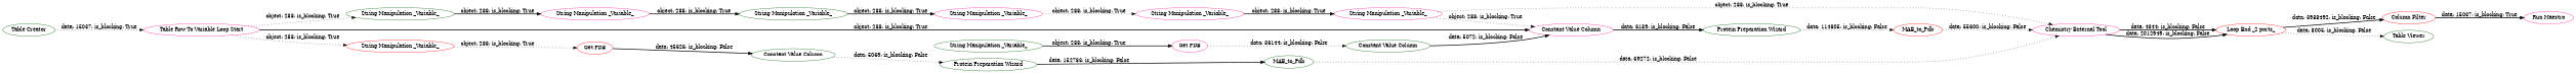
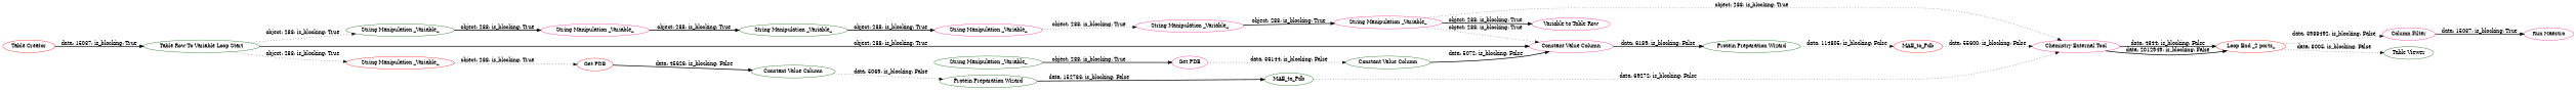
  digraph {
    rankdir=LR
    node [color=deeppink]
    edge [style=bold]
    n1 [color=darkgreen label="String Manipulation _Variable_"]
    n2 [label="String Manipulation _Variable_"]
    n3 [color=darkgreen label="String Manipulation _Variable_"]
    n4 [color=darkgreen label="Protein Preparation Wizard"]
    n5 [color=red label=MAE_to_Pdb]
    n6 [label="Chemistry External Tool"]
    n7 [label="String Manipulation _Variable_"]
-   n8 [color=red label="Column Filter"]
+   n8 [label="Column Filter"]
    n9 [label="Run Maestro"]
    n10 [color=darkgreen label="Table Viewer"]
    n11 [color=red label="Loop End _2 ports_"]
    n12 [label="String Manipulation _Variable_"]
+   n13 [label="Variable to Table Row"]
    n14 [label="Constant Value Column"]
-   n15 [label="Table Row To Variable Loop Start"]
+   n15 [color=darkgreen label="Table Row To Variable Loop Start"]
    n16 [color=red label="String Manipulation _Variable_"]
    n17 [color=red label="Get PDB"]
    n18 [color=darkgreen label="Constant Value Column"]
    n19 [color=darkgreen label="Protein Preparation Wizard"]
    n20 [label="Get PDB"]
    n21 [color=darkgreen label="Constant Value Column"]
-   n22 [color=darkgreen label="Table Creator"]
+   n22 [color=red label="Table Creator"]
    n23 [label="String Manipulation _Variable_"]
    n24 [color=darkgreen label=MAE_to_Pdb]
    n25 [color=darkgreen label="String Manipulation _Variable_"]
    n1 -> n2 [label="object: 288; is_blocking: True"]
    n2 -> n3 [label="object: 288; is_blocking: True"]
    n3 -> n7 [label="object: 288; is_blocking: True"]
    n4 -> n5 [label="data: 114805; is_blocking: False" style=dotted]
    n5 -> n6 [label="data: 55600; is_blocking: False" style=dotted]
    n6 -> n11 [label="data: 4344; is_blocking: False"]
    n6 -> n11 [label="data: 2012949; is_blocking: False"]
    n7 -> n23 [label="object: 288; is_blocking: True" style=dotted]
    n8 -> n9 [label="data: 15037; is_blocking: True"]
-   n11 -> n8 [label="data: 3988492; is_blocking: False"]
+   n11 -> n8 [label="data: 3988492; is_blocking: False" style=dotted]
    n11 -> n10 [label="data: 8005; is_blocking: False" style=dotted]
    n12 -> n6 [label="object: 288; is_blocking: True" style=dotted]
+   n12 -> n13 [label="object: 288; is_blocking: True"]
    n12 -> n14 [label="object: 288; is_blocking: True" style=dotted]
    n14 -> n4 [label="data: 6189; is_blocking: False"]
    n15 -> n1 [label="object: 288; is_blocking: True" style=dotted]
    n15 -> n14 [label="object: 288; is_blocking: True"]
    n15 -> n16 [label="object: 288; is_blocking: True" style=dotted]
    n16 -> n17 [label="object: 288; is_blocking: True" style=dotted]
    n17 -> n18 [label="data: 45626; is_blocking: False"]
    n18 -> n19 [label="data: 5069; is_blocking: False" style=dotted]
    n19 -> n24 [label="data: 152783; is_blocking: False"]
    n20 -> n21 [label="data: 36144; is_blocking: False" style=dotted]
    n21 -> n14 [label="data: 5072; is_blocking: False"]
-   n22 -> n15 [label="data: 15037; is_blocking: True" style=dotted]
+   n22 -> n15 [label="data: 15037; is_blocking: True"]
    n23 -> n12 [label="object: 288; is_blocking: True"]
    n24 -> n6 [label="data: 69272; is_blocking: False" style=dotted]
    n25 -> n20 [label="object: 288; is_blocking: True"]
  }
